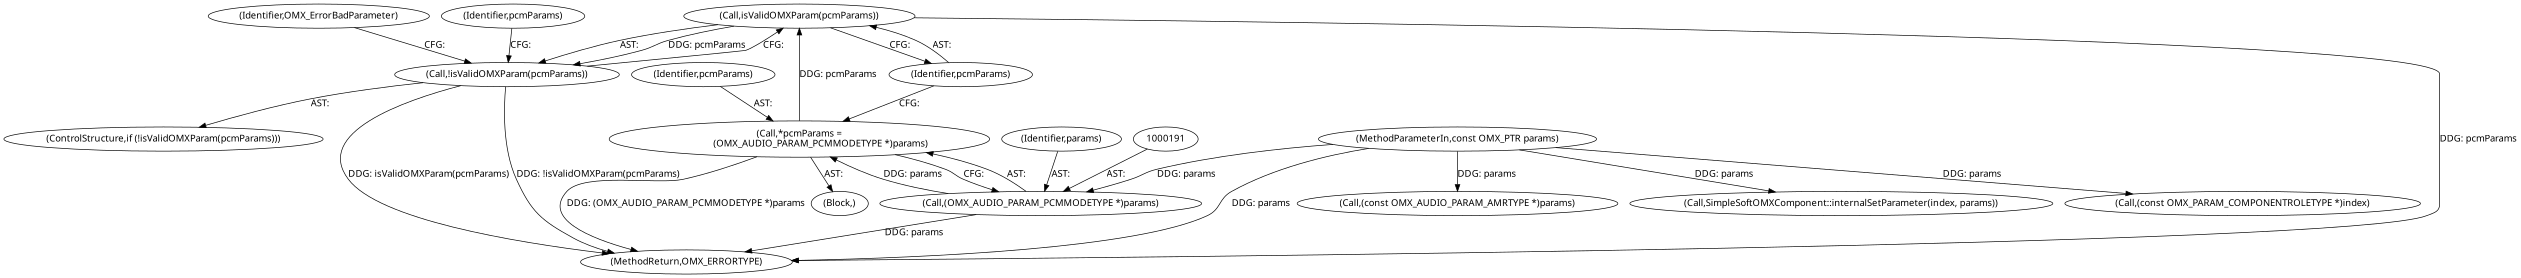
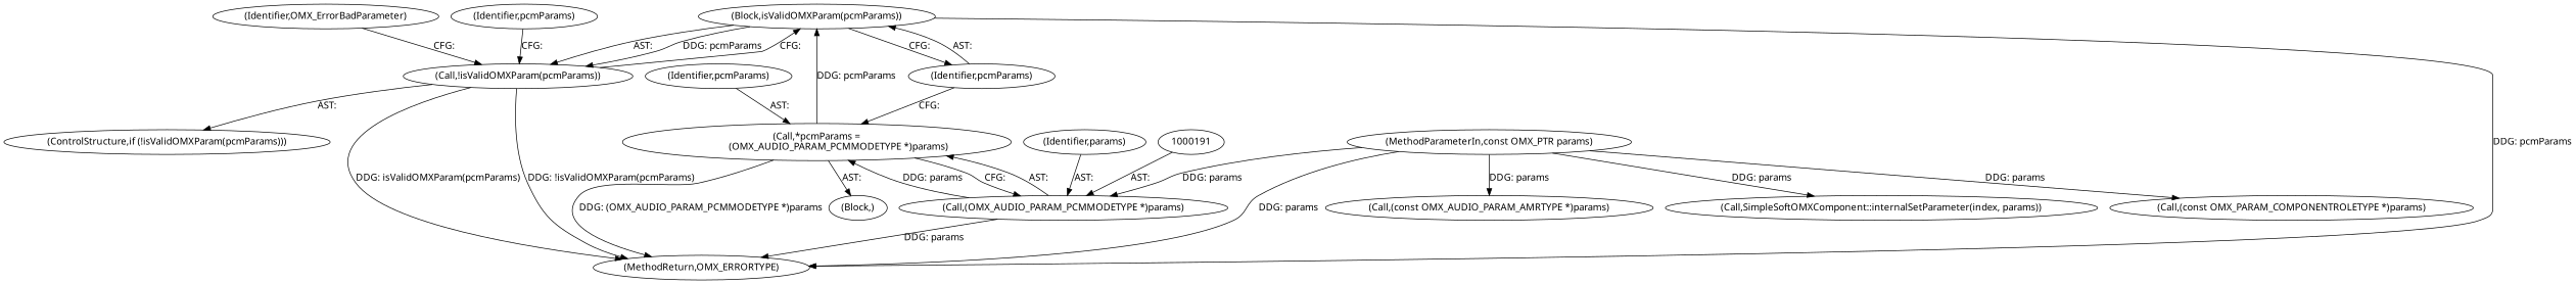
  digraph {
    fontname="Noto Sans"
    node [fontname="Noto Sans"]
    edge [fontname="Noto Sans"]
-   n1 [label="(Call,isValidOMXParam(pcmParams))"]
+   n1 [label="(Block,isValidOMXParam(pcmParams))"]
    n2 [label="(Call,!isValidOMXParam(pcmParams))"]
    n3 [label="(Identifier,pcmParams)"]
    n4 [label="(MethodReturn,OMX_ERRORTYPE)"]
    n5 [label="(ControlStructure,if (!isValidOMXParam(pcmParams)))"]
    n6 [label="(Call,*pcmParams =\n                 (OMX_AUDIO_PARAM_PCMMODETYPE *)params)"]
    n7 [label="(Call,(OMX_AUDIO_PARAM_PCMMODETYPE *)params)"]
    n8 [label="(Block,)"]
    n9 [label="(Identifier,params)"]
    n10 [label="(MethodParameterIn,const OMX_PTR params)"]
    n11 [label="(Call,(const OMX_AUDIO_PARAM_AMRTYPE *)params)"]
    n12 [label="(Call,SimpleSoftOMXComponent::internalSetParameter(index, params))"]
-   n13 [label="(Call,(const OMX_PARAM_COMPONENTROLETYPE *)index)"]
+   n13 [label="(Call,(const OMX_PARAM_COMPONENTROLETYPE *)params)"]
    n14 [label="(Identifier,OMX_ErrorBadParameter)"]
    n15 [label="(Identifier,pcmParams)"]
    n16 [label="(Identifier,pcmParams)"]
    1000191
    n1 -> n2 [label="AST: "]
    n1 -> n2 [label="DDG: pcmParams"]
    n1 -> n3 [label="CFG: "]
    n1 -> n4 [label="DDG: pcmParams"]
    n2 -> n1 [label="CFG: "]
    n2 -> n4 [label="DDG: !isValidOMXParam(pcmParams)"]
    n2 -> n4 [label="DDG: isValidOMXParam(pcmParams)"]
    n2 -> n5 [label="AST: "]
    n3 -> n1 [label="AST: "]
    n3 -> n6 [label="CFG: "]
    n6 -> n1 [label="DDG: pcmParams"]
    n6 -> n4 [label="DDG: (OMX_AUDIO_PARAM_PCMMODETYPE *)params"]
    n6 -> n7 [label="CFG: "]
    n6 -> n8 [label="AST: "]
    n7 -> n4 [label="DDG: params"]
    n7 -> n6 [label="AST: "]
    n7 -> n6 [label="DDG: params"]
    n9 -> n7 [label="AST: "]
    n10 -> n4 [label="DDG: params"]
    n10 -> n7 [label="DDG: params"]
    n10 -> n11 [label="DDG: params"]
    n10 -> n12 [label="DDG: params"]
    n10 -> n13 [label="DDG: params"]
    n14 -> n2 [label="CFG: "]
    n15 -> n6 [label="AST: "]
    n16 -> n2 [label="CFG: "]
    1000191 -> n7 [label="AST: "]
  }
